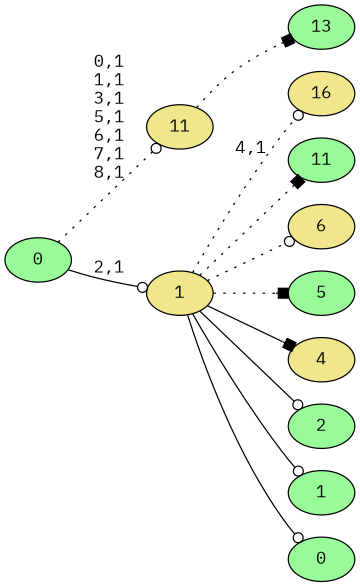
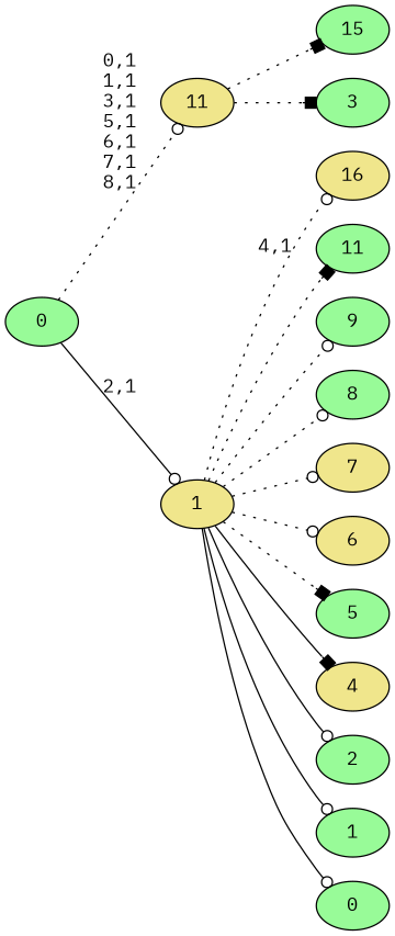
  digraph {
    fontname="IBM Plex Mono"
    rankdir=LR
    node [fillcolor=palegreen fontname="IBM Plex Mono" style=filled]
    edge [arrowhead=odot fontname="IBM Plex Mono" style=dotted]
-   n1 [label=13]
+   n1 [label=15]
    n2 [fillcolor=khaki label=16]
    n3 [label=11]
+   n4 [label=9]
+   n5 [label=8]
+   n6 [fillcolor=khaki label=7]
    n7 [fillcolor=khaki label=6]
    n8 [label=5]
    n9 [fillcolor=khaki label=4]
+   n10 [label=3]
    11 [fillcolor=khaki]
    n12 [label=2]
    n13 [label=1]
    n14 [label=0]
    1 [fillcolor=khaki]
    0
    11 -> n1 [arrowhead=box]
+   11 -> n10 [arrowhead=box]
    1 -> n2 [label="4,1"]
    1 -> n3 [arrowhead=box]
+   1 -> n4
+   1 -> n5
+   1 -> n6
    1 -> n7
    1 -> n8 [arrowhead=box]
    1 -> n9 [arrowhead=box style=solid]
    1 -> n12 [style=solid]
    1 -> n13 [style=solid]
    1 -> n14 [style=solid]
    0 -> 11 [label="0,1\n1,1\n3,1\n5,1\n6,1\n7,1\n8,1"]
    0 -> 1 [label="2,1" style=solid]
  }
